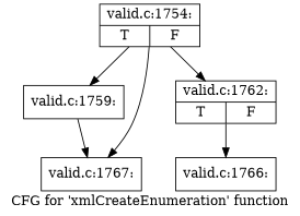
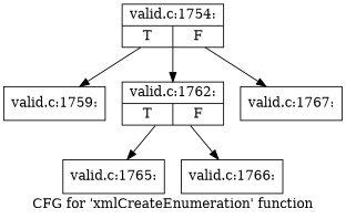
  digraph {
    label="CFG for 'xmlCreateEnumeration' function"
    node [shape=record]
    n1 [label="{valid.c:1754:|{<s0>T|<s1>F}}"]
    n2 [label="{valid.c:1759:}"]
    n3 [label="{valid.c:1762:|{<s0>T|<s1>F}}"]
    n4 [label="{valid.c:1767:}"]
+   n5 [label="{valid.c:1765:}"]
    n6 [label="{valid.c:1766:}"]
    n1 -> n2
    n1 -> n3
    n1 -> n4
-   n2 -> n4
+   n3 -> n5
    n3 -> n6
  }
